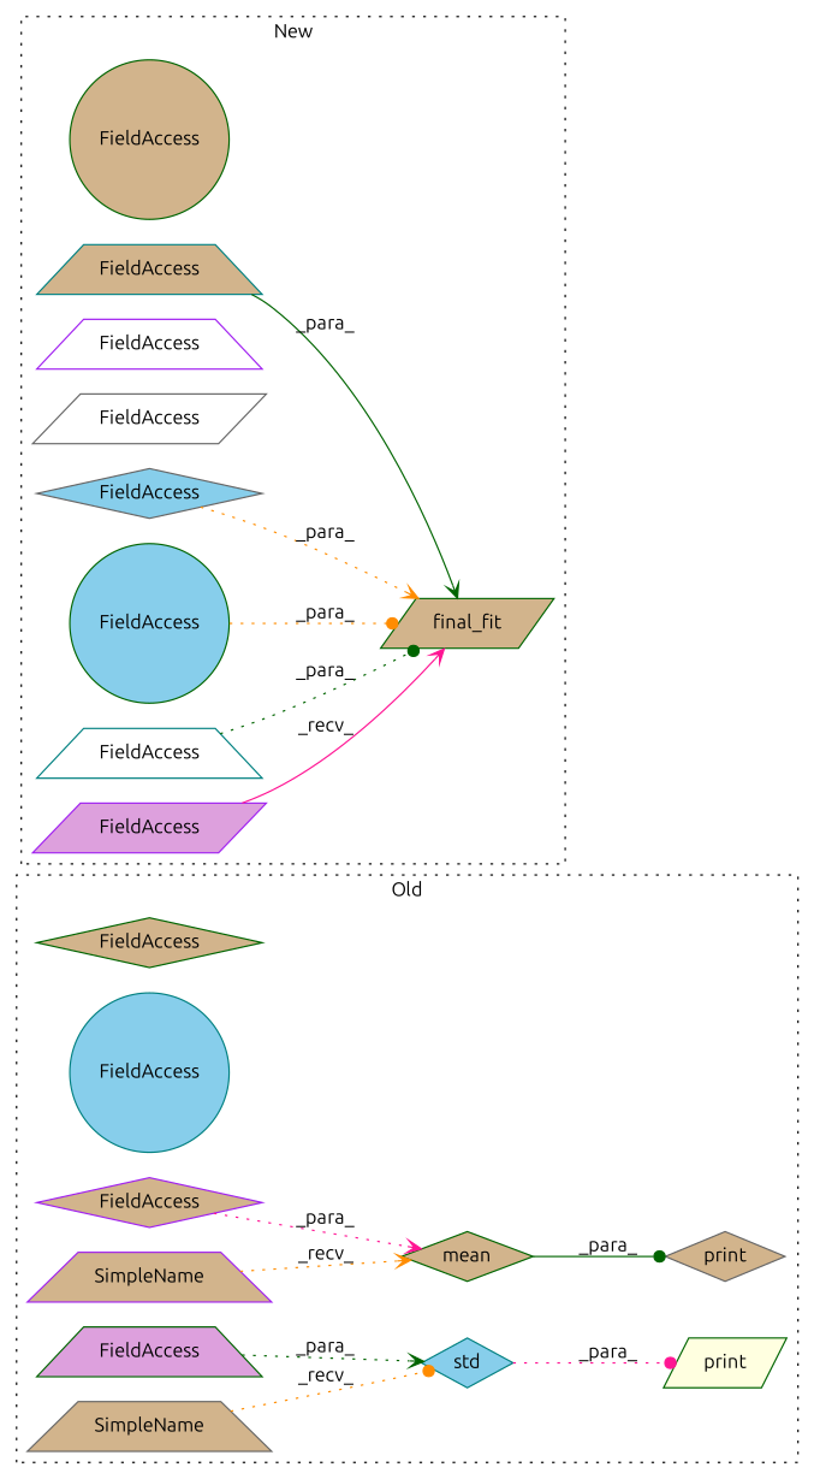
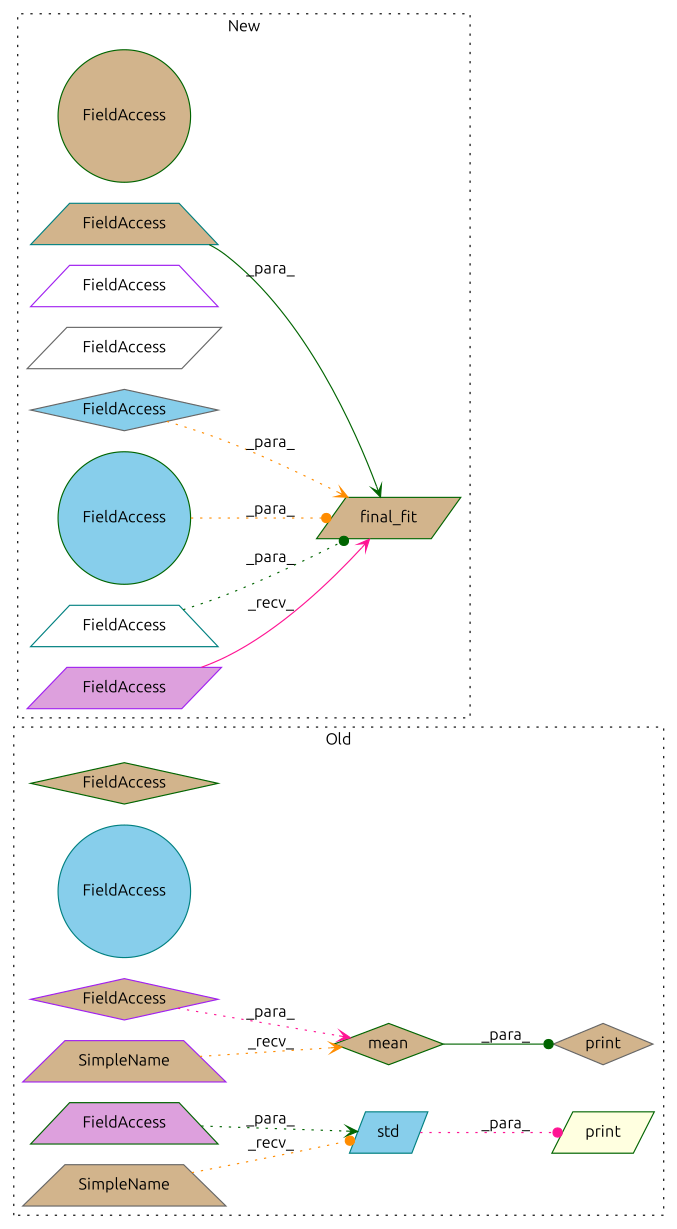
  digraph {
    rankdir=LR
    fontname=Ubuntu
    node [a=22 l=6 s=1718 shape=trapezium style=filled fillcolor=tan color=darkgreen fontname=Ubuntu]
    edge [color=darkgreen style=dotted arrowhead=vee fontname=Ubuntu]
    n1 [a=32 l="6,1" label=print s="1734,1757" shape=parallelogram fillcolor=lightyellow]
-   n2 [a=32 l="4,1" label=std s="1746,1756" shape=diamond fillcolor=skyblue color=teal]
+   n2 [a=32 l="4,1" label=std s="1746,1756" shape=parallelogram fillcolor=skyblue color=teal]
    n3 [a=32 l="5,1" label=mean s="1713,1724" shape=diamond]
    n4 [a=32 l="6,1" label=print s="1701,1725" shape=diamond color=gray40]
    n5 [label=FieldAccess shape=diamond]
    n6 [label=FieldAccess s=1750 shape=circle fillcolor=skyblue color=teal]
    n7 [label=FieldAccess s=1750 fillcolor=plum]
    n8 [label=FieldAccess shape=diamond color=purple]
    n9 [a=42 l=5 label=SimpleName s=1707 color=purple]
    n10 [a=42 l=5 label=SimpleName s=1740 color=gray40]
    n11 [a=32 l="10,1" label=final_fit s="1631,1688" shape=parallelogram]
    n12 [l=12 label=FieldAccess s=1671 shape=circle]
    n13 [l=7 label=FieldAccess s=1649 color=teal]
    n14 [l=12 label=FieldAccess s=1557 fillcolor=white color=purple]
    n15 [label=FieldAccess s=1657 shape=parallelogram fillcolor=white color=gray40]
    n16 [l=12 label=FieldAccess s=1671 shape=diamond fillcolor=skyblue color=gray40]
    n17 [label=FieldAccess s=1657 shape=circle fillcolor=skyblue]
    n18 [l=7 label=FieldAccess s=1641 fillcolor=white color=teal]
    n19 [l=3 label=FieldAccess s=1627 shape=parallelogram fillcolor=plum color=purple]
    subgraph cluster_1 {
      label=Old
      style=dotted
      n1
      n2
      n3
      n4
      n5
      n6
      n7
      n8
      n9
      n10
    }
    subgraph cluster_2 {
      label=New
      style=dotted
      n11
      n12
      n13
      n14
      n15
      n16
      n17
      n18
      n19
    }
    n2 -> n1 [label=_para_ color=deeppink arrowhead=dot]
    n3 -> n4 [label=_para_ style=solid arrowhead=dot]
    n7 -> n2 [label=_para_]
    n8 -> n3 [label=_para_ color=deeppink]
    n9 -> n3 [label=_recv_ color=darkorange]
    n10 -> n2 [label=_recv_ color=darkorange arrowhead=dot]
    n13 -> n11 [label=_para_ style=solid]
    n16 -> n11 [label=_para_ color=darkorange]
    n17 -> n11 [label=_para_ color=darkorange arrowhead=dot]
    n18 -> n11 [label=_para_ arrowhead=dot]
    n19 -> n11 [label=_recv_ color=deeppink style=solid]
  }
